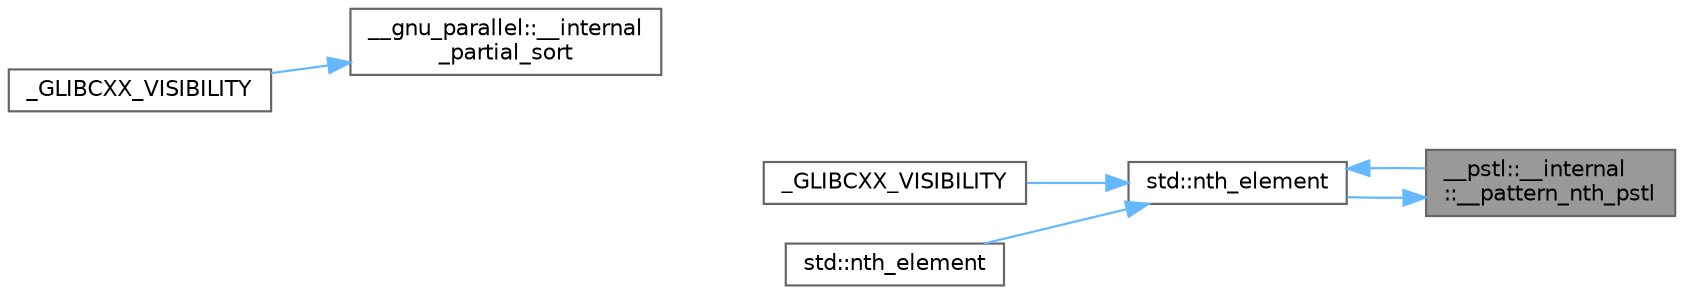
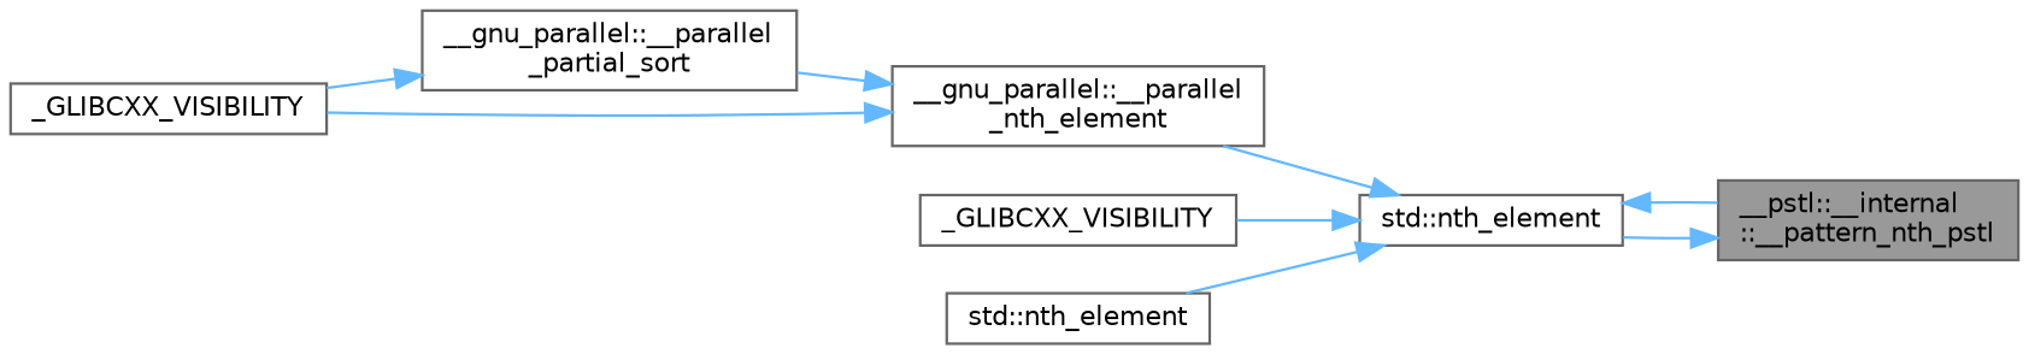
  digraph {
    rankdir=RL
    node [color=grey40 fillcolor=white fontname=Helvetica fontsize=10 shape=box style=filled]
    edge [color=steelblue1 dir=back fontname=Helvetica fontsize=10 labelfontname=Helvetica labelfontsize=10 style=solid]
    n1 [color=gray40 fillcolor=grey60 fontcolor=black height=0.2 label="__pstl::__internal\l::__pattern_nth_pstl" width=0.4]
    n2 [height=0.2 label="std::nth_element" width=0.4]
+   n3 [height=0.2 label="__gnu_parallel::__parallel\l_nth_element" width=0.4]
    n4 [height=0.2 label=_GLIBCXX_VISIBILITY width=0.4]
    n5 [height=0.2 label="std::nth_element" width=0.4]
-   n6 [height=0.2 label="__gnu_parallel::__internal\l_partial_sort" width=0.4]
+   n6 [height=0.2 label="__gnu_parallel::__parallel\l_partial_sort" width=0.4]
    n7 [height=0.2 label=_GLIBCXX_VISIBILITY width=0.4]
    n1 -> n2
    n2 -> n1
+   n2 -> n3
    n2 -> n4
    n2 -> n5
+   n3 -> n6
+   n3 -> n7
    n6 -> n7
  }
